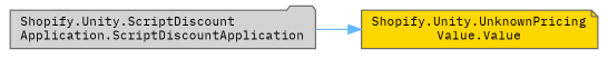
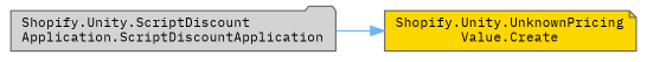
  digraph {
    rankdir=LR
    fontname="IBM Plex Mono"
    node [fontname="IBM Plex Mono" fontsize=10 style=filled]
    n1 [color=gray40 fillcolor=lightgrey fontcolor=black height=0.2 label="Shopify.Unity.ScriptDiscount\lApplication.ScriptDiscountApplication" shape=folder width=0.4]
-   n2 [color=grey40 fillcolor=gold height=0.2 label="Shopify.Unity.UnknownPricing\lValue.Value" shape=note width=0.4]
+   n2 [color=grey40 fillcolor=gold height=0.2 label="Shopify.Unity.UnknownPricing\lValue.Create" shape=note width=0.4]
    n1 -> n2 [color=steelblue1 fontname="IBM Plex Mono" fontsize=10 labelfontname=Helvetica labelfontsize=10 style=solid]
  }
